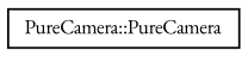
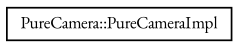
  digraph {
    rankdir=LR
    fontname="EB Garamond"
-   n1 [color=black fillcolor=white fontname="EB Garamond" fontsize=10 height=0.2 label="PureCamera::PureCamera" shape=record style=filled width=0.4]
+   n1 [color=black fillcolor=white fontname="EB Garamond" fontsize=10 height=0.2 label="PureCamera::PureCameraImpl" shape=record style=filled width=0.4]
  }
